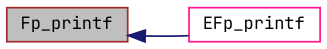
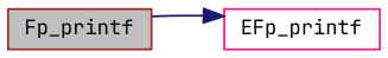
  digraph {
    rankdir=LR
    fontname="JetBrains Mono"
    node [fontname="JetBrains Mono" fontsize=10 shape=record style=filled]
    n1 [color=brown fillcolor=grey75 fontcolor=black height=0.2 label=Fp_printf width=0.4]
    n2 [color=deeppink fillcolor=white height=0.2 label=EFp_printf width=0.4]
-   n1 -> n2 [color=midnightblue dir=back fontname="JetBrains Mono" fontsize=10 labelfontname=Helvetica labelfontsize=10 style=solid]
+   n2 -> n1 [color=midnightblue dir=back fontname="JetBrains Mono" fontsize=10 labelfontname=Helvetica labelfontsize=10 style=solid]
  }
